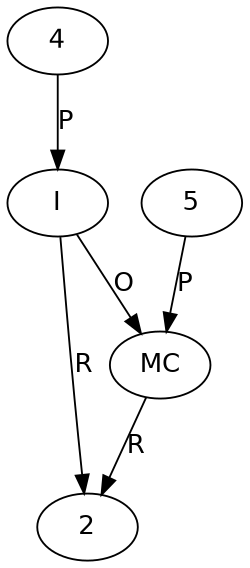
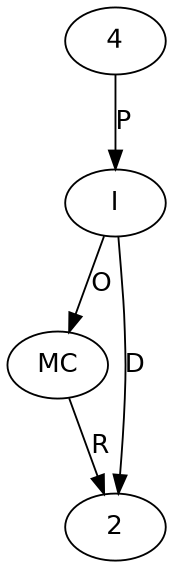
  digraph {
    fontname="DejaVu Sans"
    node [fontname="DejaVu Sans" t=ToStringBuilder]
    edge [fontname="DejaVu Sans"]
    n1 [l=126 label=MC s="append()"]
    2 [n=dummy_]
    n3 [l=126 label=I]
    4 [n=base t=Integer v=null]
-   5 [n=array t="long[]"]
    n1 -> 2 [label=R]
    n3 -> n1 [label=O]
-   n3 -> 2 [label=R]
+   n3 -> 2 [label=D]
    4 -> n3 [label=P]
-   5 -> n1 [label=P]
  }
